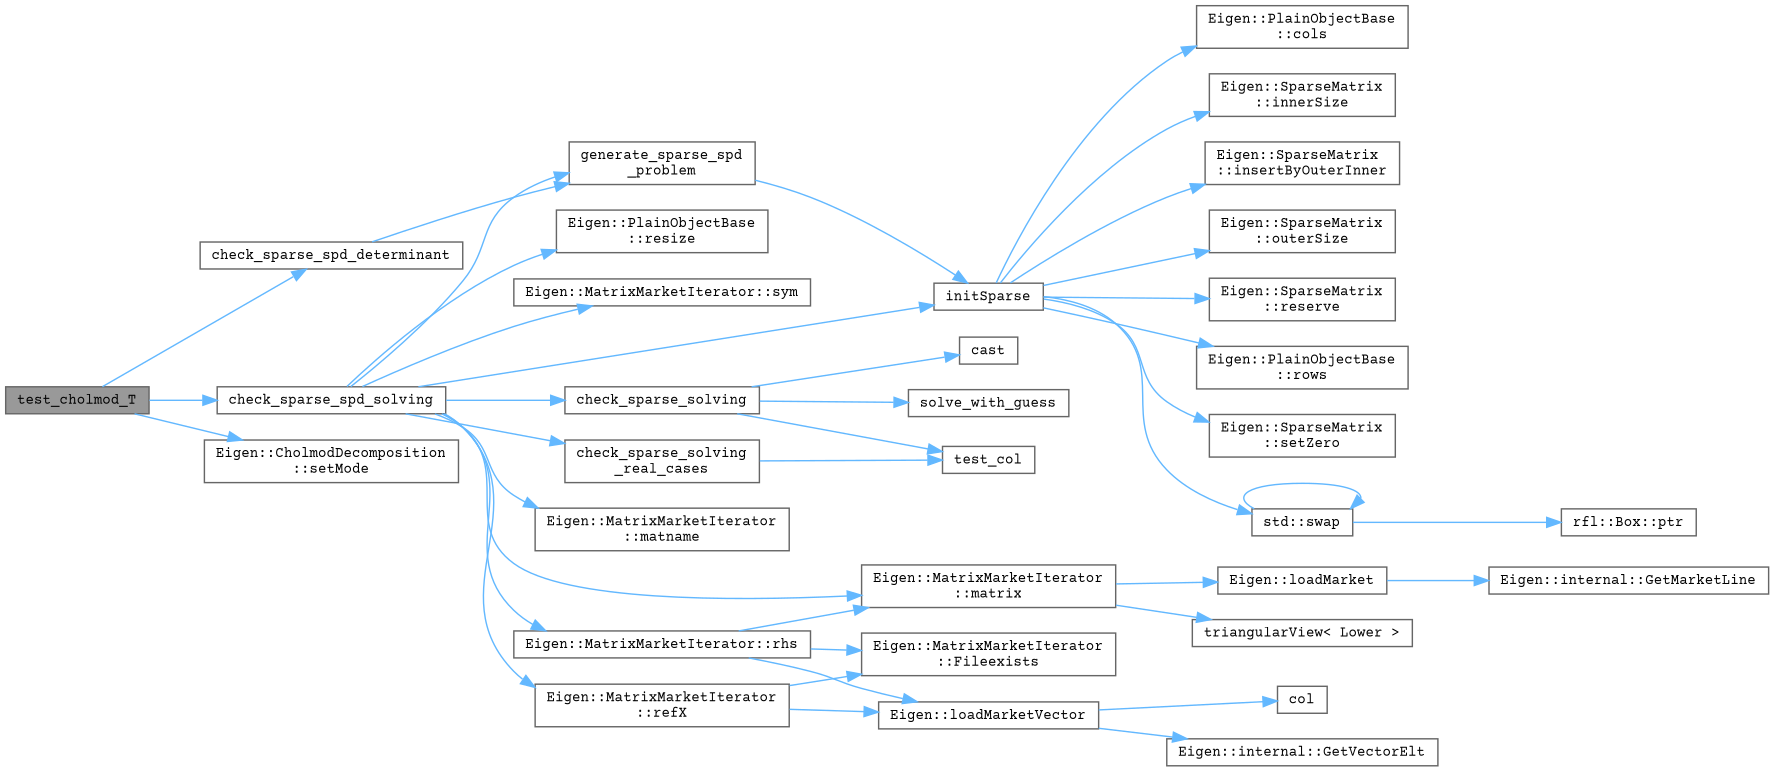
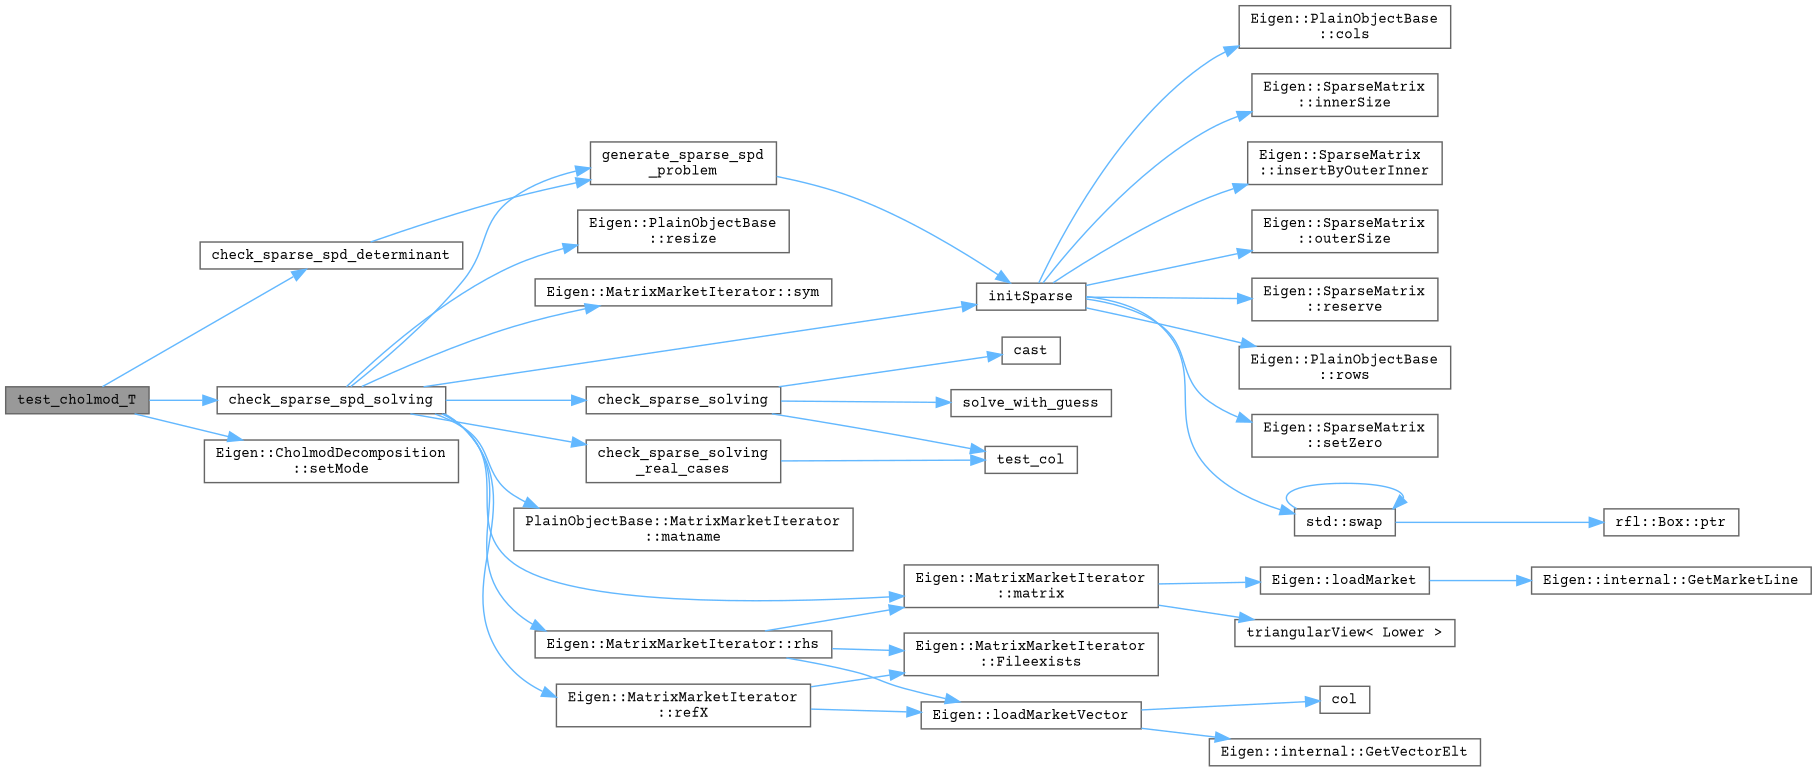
  digraph {
    fontname="Courier Prime"
    rankdir=LR
    node [color=grey40 fillcolor=white fontname="Courier Prime" fontsize=10 shape=box style=filled]
    edge [color=steelblue1 fontname="Courier Prime" fontsize=10 labelfontname=Helvetica labelfontsize=10 style=solid]
    n1 [color=gray40 fillcolor=grey60 fontcolor=black height=0.2 label=test_cholmod_T width=0.4]
    n2 [height=0.2 label=check_sparse_spd_determinant width=0.4]
    n3 [height=0.2 label=check_sparse_spd_solving width=0.4]
    n4 [height=0.2 label="Eigen::CholmodDecomposition\l::setMode" width=0.4]
    n5 [height=0.2 label="generate_sparse_spd\l_problem" width=0.4]
    n6 [height=0.2 label=initSparse width=0.4]
    n7 [height=0.2 label=check_sparse_solving width=0.4]
    n8 [height=0.2 label="check_sparse_solving\l_real_cases" width=0.4]
-   n9 [height=0.2 label="Eigen::MatrixMarketIterator\l::matname" width=0.4]
+   n9 [height=0.2 label="PlainObjectBase::MatrixMarketIterator\l::matname" width=0.4]
    n10 [height=0.2 label="Eigen::MatrixMarketIterator\l::matrix" width=0.4]
    n11 [height=0.2 label="Eigen::MatrixMarketIterator\l::refX" width=0.4]
    n12 [height=0.2 label="Eigen::PlainObjectBase\l::resize" width=0.4]
    n13 [height=0.2 label="Eigen::MatrixMarketIterator::rhs" width=0.4]
    n14 [height=0.2 label="Eigen::MatrixMarketIterator::sym" width=0.4]
    n15 [height=0.2 label="Eigen::PlainObjectBase\l::cols" width=0.4]
    n16 [height=0.2 label="Eigen::SparseMatrix\l::innerSize" width=0.4]
    n17 [height=0.2 label="Eigen::SparseMatrix\l::insertByOuterInner" width=0.4]
    n18 [height=0.2 label="Eigen::SparseMatrix\l::outerSize" width=0.4]
    n19 [height=0.2 label="Eigen::SparseMatrix\l::reserve" width=0.4]
    n20 [height=0.2 label="Eigen::PlainObjectBase\l::rows" width=0.4]
    n21 [height=0.2 label="Eigen::SparseMatrix\l::setZero" width=0.4]
    n22 [height=0.2 label="std::swap" width=0.4]
    n23 [height=0.2 label="rfl::Box::ptr" width=0.4]
    n24 [height=0.2 label=cast width=0.4]
    n25 [height=0.2 label=solve_with_guess width=0.4]
    n26 [height=0.2 label=test_col width=0.4]
    n27 [height=0.2 label="Eigen::loadMarket" width=0.4]
    n28 [height=0.2 label="triangularView\< Lower \>" width=0.4]
    n29 [height=0.2 label="Eigen::MatrixMarketIterator\l::Fileexists" width=0.4]
    n30 [height=0.2 label="Eigen::loadMarketVector" width=0.4]
    n31 [height=0.2 label="Eigen::internal::GetMarketLine" width=0.4]
    n32 [height=0.2 label=col width=0.4]
    n33 [height=0.2 label="Eigen::internal::GetVectorElt" width=0.4]
    n1 -> n2
    n1 -> n3
    n1 -> n4
    n2 -> n5
    n3 -> n5
    n3 -> n6
    n3 -> n7
    n3 -> n8
    n3 -> n9
    n3 -> n10
    n3 -> n11
    n3 -> n12
    n3 -> n13
    n3 -> n14
    n5 -> n6
    n6 -> n15
    n6 -> n16
    n6 -> n17
    n6 -> n18
    n6 -> n19
    n6 -> n20
    n6 -> n21
    n6 -> n22
    n7 -> n24
    n7 -> n25
    n7 -> n26
    n8 -> n26
    n10 -> n27
    n10 -> n28
    n11 -> n29
    n11 -> n30
    n13 -> n10
    n13 -> n29
    n13 -> n30
    n22 -> n22
    n22 -> n23
    n27 -> n31
    n30 -> n32
    n30 -> n33
  }
